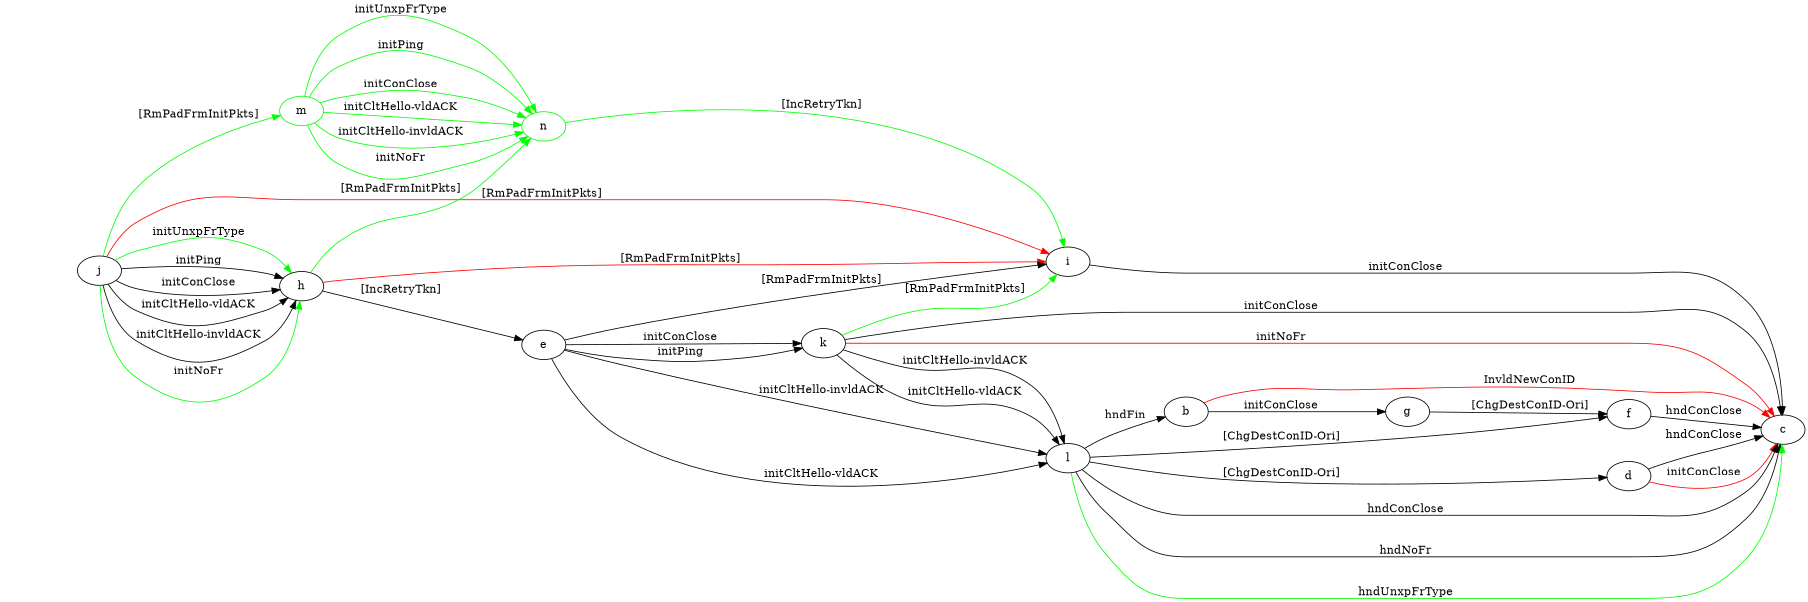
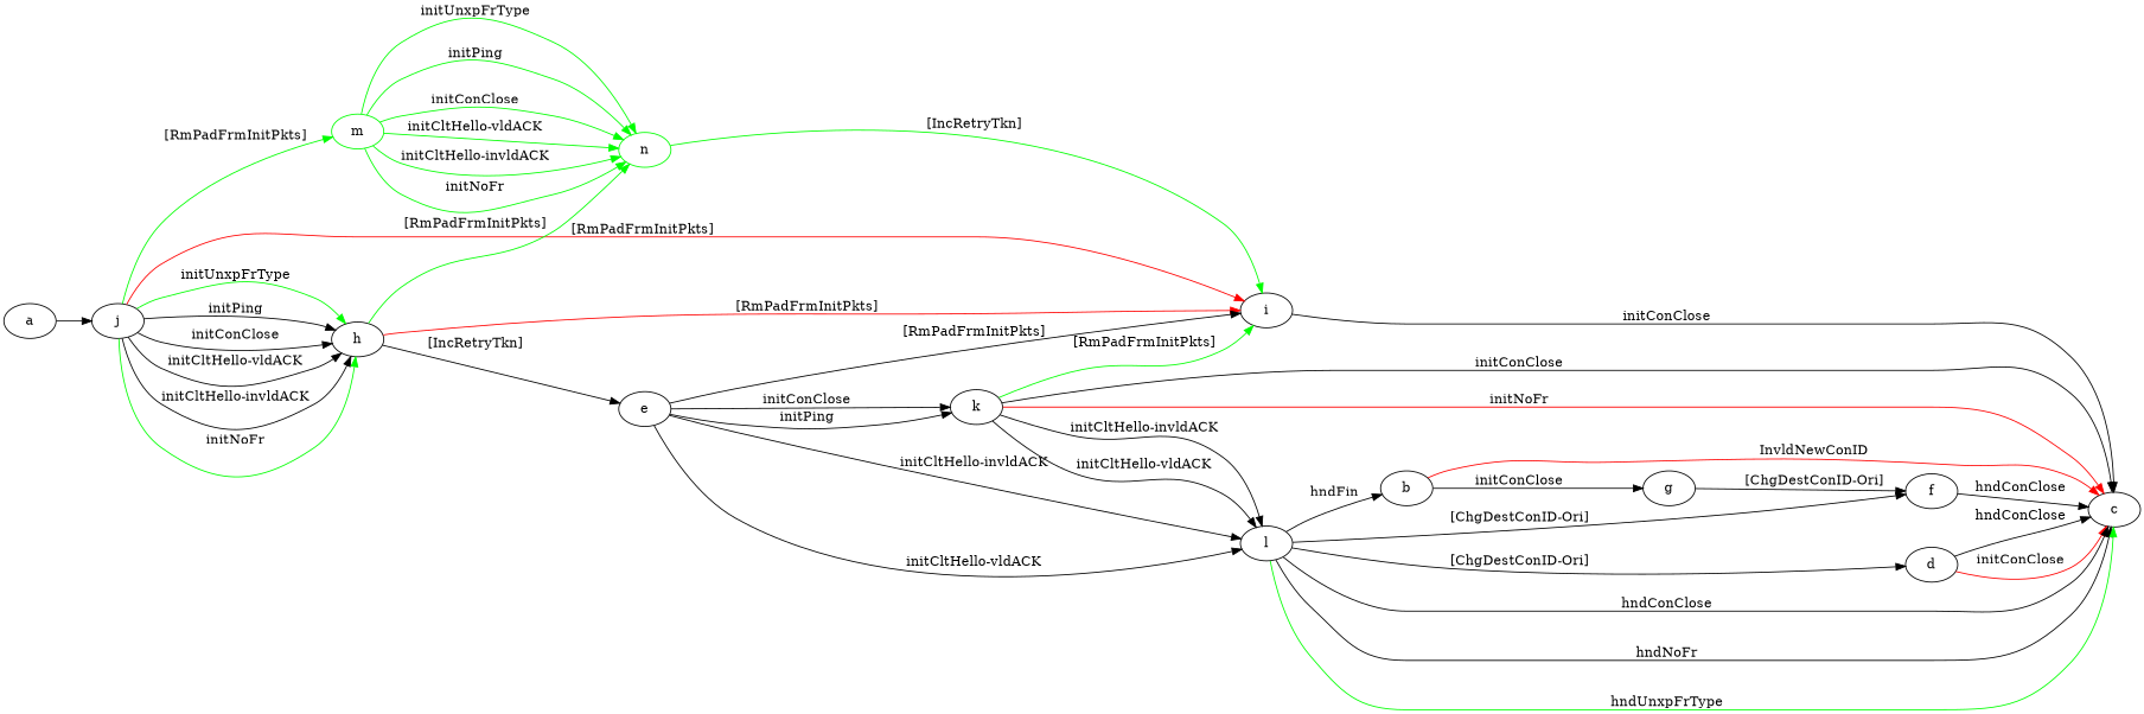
  digraph {
    rankdir=LR
+   a
    j
    i
    h
    m [color=green]
    c
    e
    n [color=green]
    b
    g
    f
    d
    k
    l
+   a -> j
    j -> i [color=red label="[RmPadFrmInitPkts] "]
    j -> h [label="initPing "]
    j -> h [label="initConClose "]
    j -> h [label="initCltHello-vldACK "]
    j -> h [label="initCltHello-invldACK "]
    j -> h [color=green label="initNoFr "]
    j -> h [color=green label="initUnxpFrType "]
    j -> m [color=green label="[RmPadFrmInitPkts] "]
    i -> c [label="initConClose "]
    h -> i [color=red label="[RmPadFrmInitPkts] "]
    h -> e [label="[IncRetryTkn] "]
    h -> n [color=green label="[RmPadFrmInitPkts] "]
    m -> n [color=green label="initPing "]
    m -> n [color=green label="initConClose "]
    m -> n [color=green label="initCltHello-vldACK "]
    m -> n [color=green label="initCltHello-invldACK "]
    m -> n [color=green label="initNoFr "]
    m -> n [color=green label="initUnxpFrType "]
    e -> i [label="[RmPadFrmInitPkts] "]
    e -> k [label="initPing "]
    e -> k [label="initConClose "]
    e -> l [label="initCltHello-vldACK "]
    e -> l [label="initCltHello-invldACK "]
    n -> i [color=green label="[IncRetryTkn] "]
    b -> c [color=red label="InvldNewConID "]
    b -> g [label="initConClose "]
    g -> f [label="[ChgDestConID-Ori] "]
    f -> c [label="hndConClose "]
    d -> c [label="hndConClose "]
    d -> c [color=red label="initConClose "]
    k -> i [color=green label="[RmPadFrmInitPkts] "]
    k -> c [label="initConClose "]
    k -> c [color=red label="initNoFr "]
    k -> l [label="initCltHello-vldACK "]
    k -> l [label="initCltHello-invldACK "]
    l -> c [label="hndConClose "]
    l -> c [label="hndNoFr "]
    l -> c [color=green label="hndUnxpFrType "]
    l -> b [label="hndFin "]
    l -> f [label="[ChgDestConID-Ori] "]
    l -> d [label="[ChgDestConID-Ori] "]
  }
